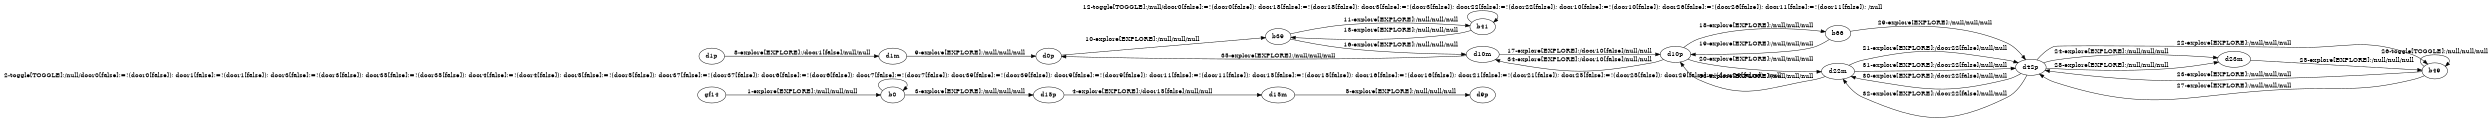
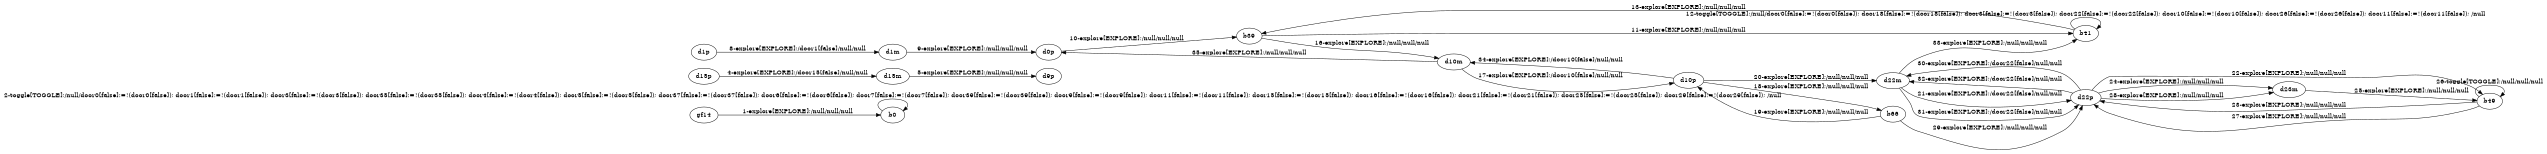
  digraph {
    rankdir=LR
    gf14
    b0
    d15p
    d15m
    n5 [label=d9p]
    d1p
    d1m
    d0p
    b39
    b41
    d10m
    d10p
    b66
    d22m
-   d22p [label=d42p]
+   d22p
    b49
    d23m
    gf14 -> b0 [label="1-explore[EXPLORE];/null/null/null"]
    b0 -> b0 [label="2-toggle[TOGGLE];/null/door0[false]:=!(door0[false]); door1[false]:=!(door1[false]); door3[false]:=!(door3[false]); door35[false]:=!(door35[false]); door4[false]:=!(door4[false]); door5[false]:=!(door5[false]); door37[false]:=!(door37[false]); door6[false]:=!(door6[false]); door7[false]:=!(door7[false]); door39[false]:=!(door39[false]); door9[false]:=!(door9[false]); door11[false]:=!(door11[false]); door15[false]:=!(door15[false]); door16[false]:=!(door16[false]); door21[false]:=!(door21[false]); door25[false]:=!(door25[false]); door29[false]:=!(door29[false]); /null"]
-   b0 -> d15p [label="3-explore[EXPLORE];/null/null/null"]
    d15p -> d15m [label="4-explore[EXPLORE];/door15[false]/null/null"]
    d15m -> n5 [label="5-explore[EXPLORE];/null/null/null"]
    d1p -> d1m [label="8-explore[EXPLORE];/door1[false]/null/null"]
    d1m -> d0p [label="9-explore[EXPLORE];/null/null/null"]
    d0p -> b39 [label="10-explore[EXPLORE];/null/null/null"]
    b39 -> b41 [label="11-explore[EXPLORE];/null/null/null"]
    b39 -> d10m [label="16-explore[EXPLORE];/null/null/null"]
    b41 -> b39 [label="13-explore[EXPLORE];/null/null/null"]
    b41 -> b41 [label="12-toggle[TOGGLE];/null/door0[false]:=!(door0[false]); door18[false]:=!(door18[false]); door3[false]:=!(door3[false]); door22[false]:=!(door22[false]); door10[false]:=!(door10[false]); door26[false]:=!(door26[false]); door11[false]:=!(door11[false]); /null"]
    d10m -> d0p [label="35-explore[EXPLORE];/null/null/null"]
    d10m -> d10p [label="17-explore[EXPLORE];/door10[false]/null/null"]
    d10p -> d10m [label="34-explore[EXPLORE];/door10[false]/null/null"]
    d10p -> b66 [label="18-explore[EXPLORE];/null/null/null"]
    d10p -> d22m [label="20-explore[EXPLORE];/null/null/null"]
    b66 -> d10p [label="19-explore[EXPLORE];/null/null/null"]
    b66 -> d22p [label="29-explore[EXPLORE];/null/null/null"]
-   d22m -> d10p [label="33-explore[EXPLORE];/null/null/null"]
+   d22m -> b41 [label="33-explore[EXPLORE];/null/null/null"]
    d22m -> d22p [label="21-explore[EXPLORE];/door22[false]/null/null"]
    d22m -> d22p [label="31-explore[EXPLORE];/door22[false]/null/null"]
    d22p -> d22m [label="30-explore[EXPLORE];/door22[false]/null/null"]
    d22p -> d22m [label="32-explore[EXPLORE];/door22[false]/null/null"]
    d22p -> b49 [label="22-explore[EXPLORE];/null/null/null"]
    d22p -> d23m [label="24-explore[EXPLORE];/null/null/null"]
    d22p -> d23m [label="28-explore[EXPLORE];/null/null/null"]
    b49 -> d22p [label="23-explore[EXPLORE];/null/null/null"]
    b49 -> d22p [label="27-explore[EXPLORE];/null/null/null"]
    b49 -> b49 [label="26-toggle[TOGGLE];/null/null/null"]
    d23m -> b49 [label="25-explore[EXPLORE];/null/null/null"]
  }
